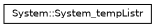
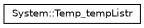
  digraph {
    rankdir=TB
-   n1 [color=black fillcolor=white fontname=Helvetica fontsize=10 height=0.2 label="System::System_tempListr" shape=record style=filled width=0.4]
+   n1 [color=black fillcolor=white fontname=Helvetica fontsize=10 height=0.2 label="System::Temp_tempListr" shape=record style=filled width=0.4]
  }
